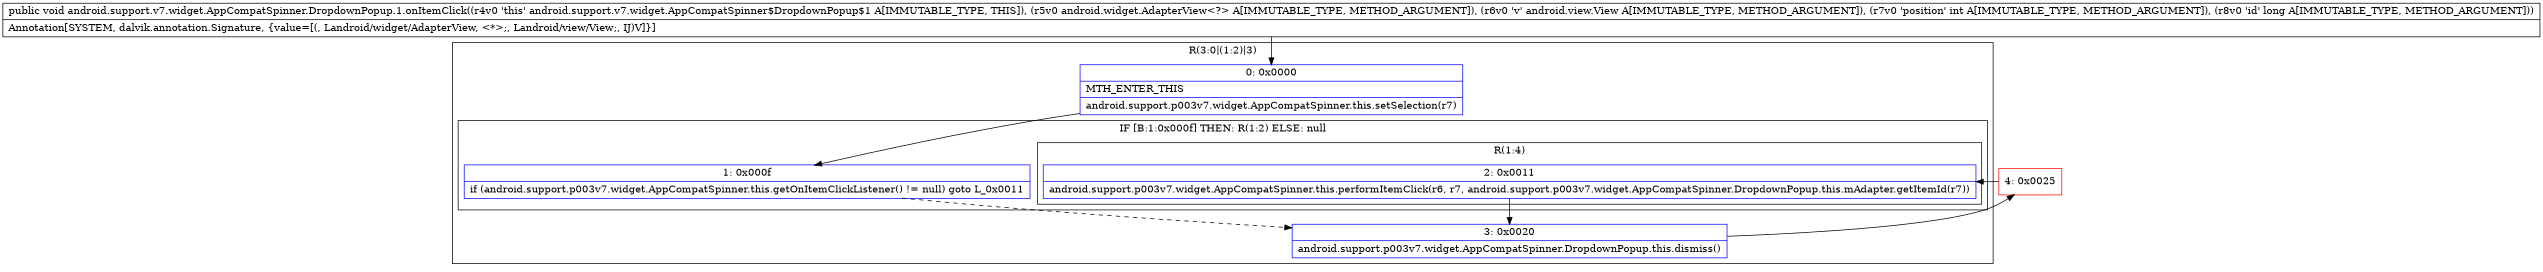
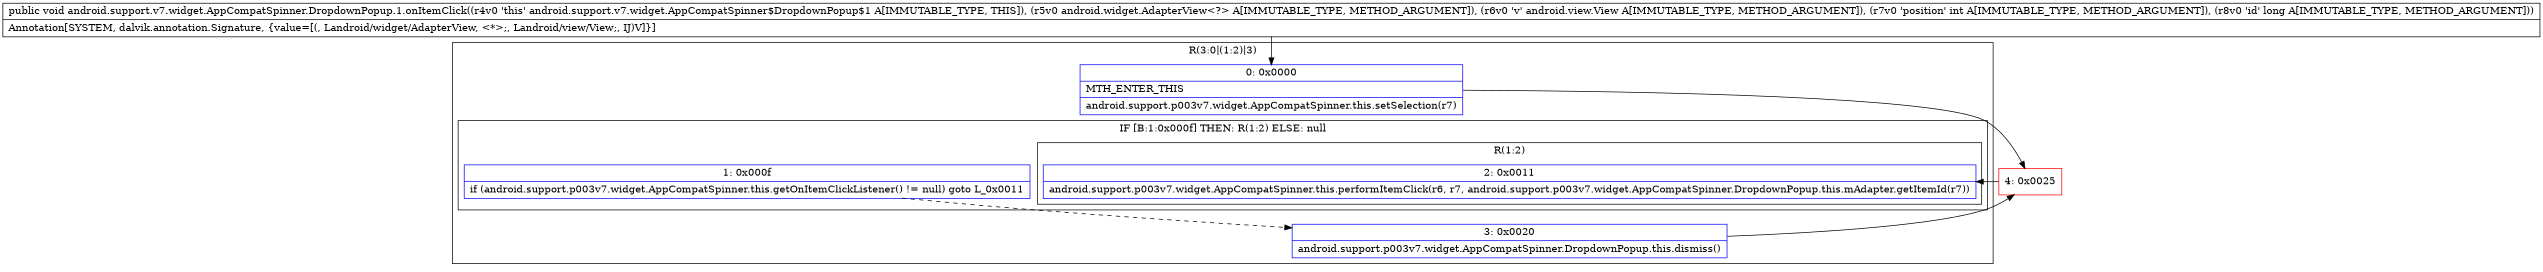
  digraph {
    node [color=blue shape=record]
    n1 [label="{2\:\ 0x0011|android.support.p003v7.widget.AppCompatSpinner.this.performItemClick(r6, r7, android.support.p003v7.widget.AppCompatSpinner.DropdownPopup.this.mAdapter.getItemId(r7))\l}"]
    n2 [label="{1\:\ 0x000f|if (android.support.p003v7.widget.AppCompatSpinner.this.getOnItemClickListener() != null) goto L_0x0011\l}"]
    n3 [label="{0\:\ 0x0000|MTH_ENTER_THIS\l|android.support.p003v7.widget.AppCompatSpinner.this.setSelection(r7)\l}"]
    n4 [label="{3\:\ 0x0020|android.support.p003v7.widget.AppCompatSpinner.DropdownPopup.this.dismiss()\l}"]
    n5 [color=red label="{4\:\ 0x0025}"]
    n6 [label="{public void android.support.v7.widget.AppCompatSpinner.DropdownPopup.1.onItemClick((r4v0 'this' android.support.v7.widget.AppCompatSpinner$DropdownPopup$1 A[IMMUTABLE_TYPE, THIS]), (r5v0 android.widget.AdapterView\<?\> A[IMMUTABLE_TYPE, METHOD_ARGUMENT]), (r6v0 'v' android.view.View A[IMMUTABLE_TYPE, METHOD_ARGUMENT]), (r7v0 'position' int A[IMMUTABLE_TYPE, METHOD_ARGUMENT]), (r8v0 'id' long A[IMMUTABLE_TYPE, METHOD_ARGUMENT]))  | Annotation[SYSTEM, dalvik.annotation.Signature, \{value=[(, Landroid\/widget\/AdapterView, \<*\>;, Landroid\/view\/View;, IJ)V]\}]\l}" color=""]
    subgraph cluster_1 {
      label="R(3:0|(1:2)|3)"
      n3
      n4
      subgraph cluster_2 {
        label="IF [B:1:0x000f] THEN: R(1:2) ELSE: null"
        n2
        subgraph cluster_3 {
-         label="R(1:4)"
+         label="R(1:2)"
          n1
        }
      }
    }
-   n1 -> n4
    n2 -> n4 [style=dashed]
-   n3 -> n2
+   n3 -> n5
    n4 -> n5
    n5 -> n1
    n6 -> n3
  }
